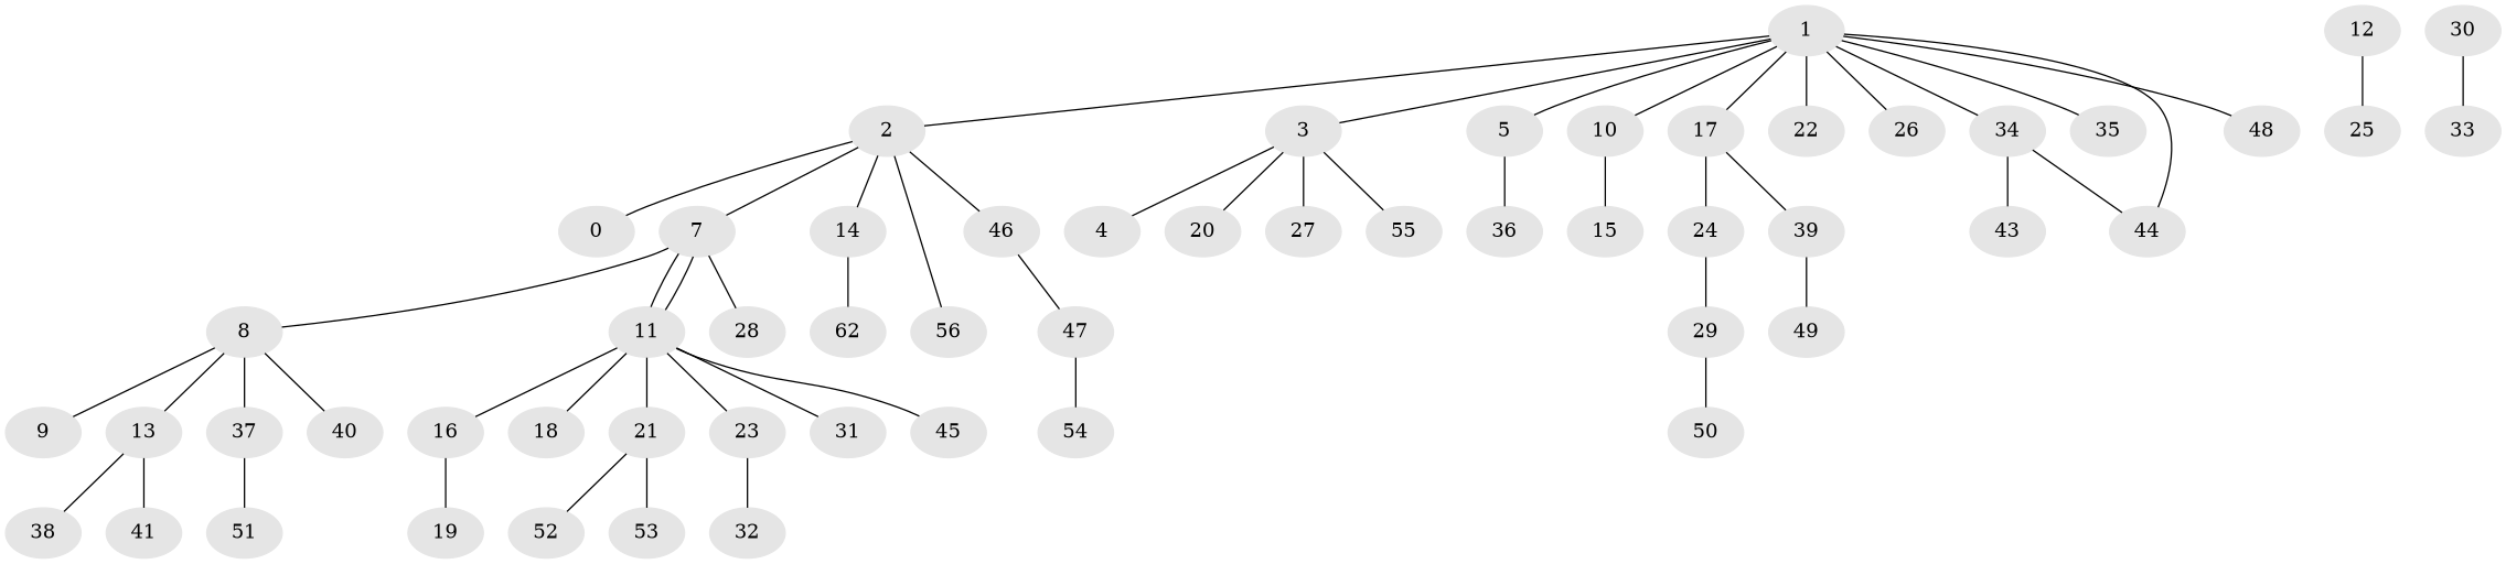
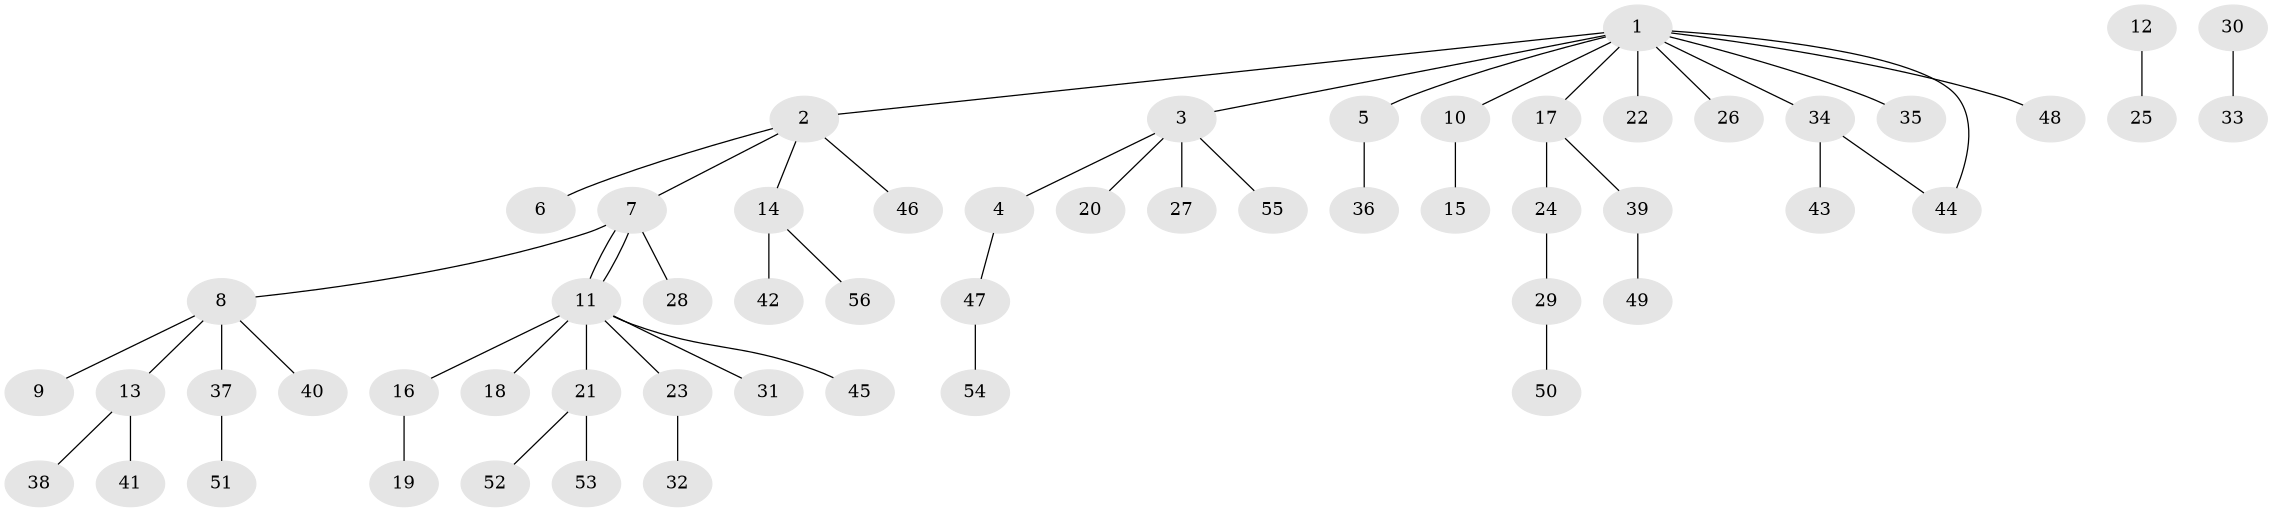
  graph {
    node [color=gray90 style=filled]
    1
    2
    3
    5
    10
    17
    22
    26
    34
    35
    44
    48
-   6 [label=0]
+   6
    7
    14
    46
    56
    4
    20
    27
    55
    36
    15
    24
    39
    43
    8
    11
    28
    12
    25
-   42 [label=62]
+   42
    30
    33
    47
    54
    9
    13
    37
    40
    16
    18
    21
    23
    31
    45
    38
    41
    51
    19
    52
    53
    32
    29
    49
    50
    1 -- 2
    1 -- 3
    1 -- 5
    1 -- 10
    1 -- 17
    1 -- 22
    1 -- 26
    1 -- 34
    1 -- 35
    1 -- 44
    1 -- 48
    2 -- 6
    2 -- 7
    2 -- 14
    2 -- 46
-   2 -- 56
+   14 -- 56
    3 -- 4
    3 -- 20
    3 -- 27
    3 -- 55
    5 -- 36
    10 -- 15
    17 -- 24
    17 -- 39
    34 -- 44
    34 -- 43
    7 -- 8
    7 -- 11
    7 -- 11
    7 -- 28
    14 -- 42
-   46 -- 47
+   4 -- 47
    24 -- 29
    39 -- 49
    8 -- 9
    8 -- 13
    8 -- 37
    8 -- 40
    11 -- 16
    11 -- 18
    11 -- 21
    11 -- 23
    11 -- 31
    11 -- 45
    12 -- 25
    30 -- 33
    47 -- 54
    13 -- 38
    13 -- 41
    37 -- 51
    16 -- 19
    21 -- 52
    21 -- 53
    23 -- 32
    29 -- 50
  }
